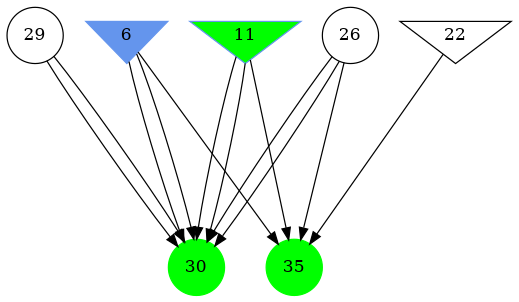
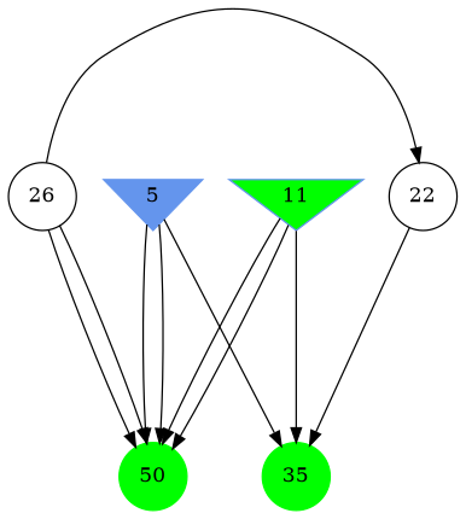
  digraph {
    ranksep=2.0
    node [color=black shape=circle style=filled]
-   6 [color=cornflowerblue shape=invtriangle]
+   6 [color=cornflowerblue shape=invtriangle label=5]
    11 [color=cornflowerblue fillcolor=green shape=invtriangle]
-   22 [shape=invtriangle style=""]
+   22 [style=""]
    26 [style=""]
-   29 [style=""]
-   30 [color=green]
+   30 [color=green label=50]
    n7 [color=green label=35]
    subgraph sub_1 {
      rank=same
      6
      11
    }
    subgraph sub_2 {
      rank=same
      22
      26
-     29
    }
    subgraph sub_3 {
      rank=same
      30
      n7
    }
    6 -> 30
    6 -> 30
    6 -> n7
    11 -> 30
    11 -> 30
    11 -> n7
    22 -> n7
    26 -> 30
    26 -> 30
-   26 -> n7
-   29 -> 30
-   29 -> 30
+   26 -> 22
  }
